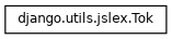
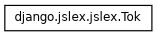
  digraph {
    rankdir=LR
-   n1 [color=black fillcolor=white fontname=Helvetica fontsize=10 height=0.2 label="django.utils.jslex.Tok" shape=record style=filled width=0.4]
+   n1 [color=black fillcolor=white fontname=Helvetica fontsize=10 height=0.2 label="django.jslex.jslex.Tok" shape=record style=filled width=0.4]
  }
